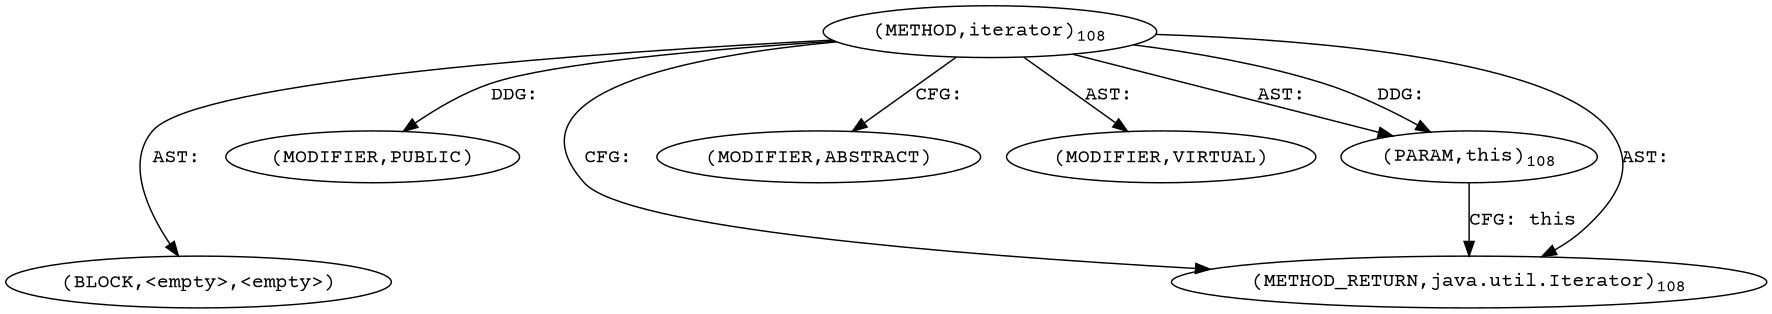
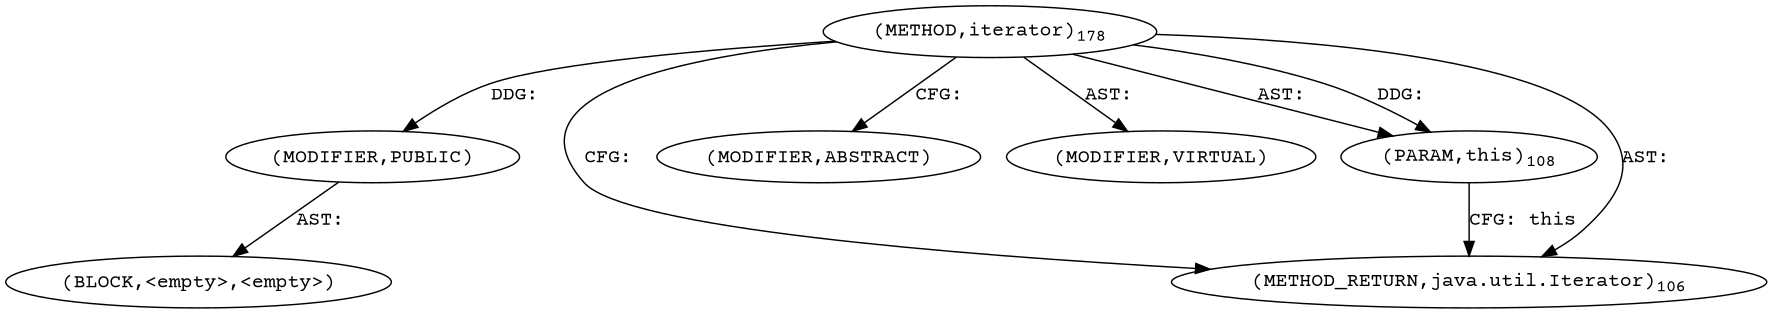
  digraph {
    fontname="Courier Prime"
    node [fontname="Courier Prime"]
    edge [fontname="Courier Prime"]
-   n1 [label=<(METHOD,iterator)<SUB>108</SUB>>]
+   n1 [label=<(METHOD,iterator)<SUB>178</SUB>>]
    n2 [label=<(PARAM,this)<SUB>108</SUB>>]
    n3 [label=<(BLOCK,&lt;empty&gt;,&lt;empty&gt;)>]
    n4 [label=<(MODIFIER,PUBLIC)>]
    n5 [label=<(MODIFIER,ABSTRACT)>]
    n6 [label=<(MODIFIER,VIRTUAL)>]
-   n7 [label=<(METHOD_RETURN,java.util.Iterator)<SUB>108</SUB>>]
+   n7 [label=<(METHOD_RETURN,java.util.Iterator)<SUB>106</SUB>>]
    n1 -> n2 [label="AST: "]
    n1 -> n2 [label="DDG: "]
-   n1 -> n3 [label="AST: "]
+   n4 -> n3 [label="AST: "]
    n1 -> n4 [label="DDG: "]
    n1 -> n5 [label="CFG: "]
    n1 -> n6 [label="AST: "]
    n1 -> n7 [label="AST: "]
    n1 -> n7 [label="CFG: "]
    n2 -> n7 [label="CFG: this"]
  }
